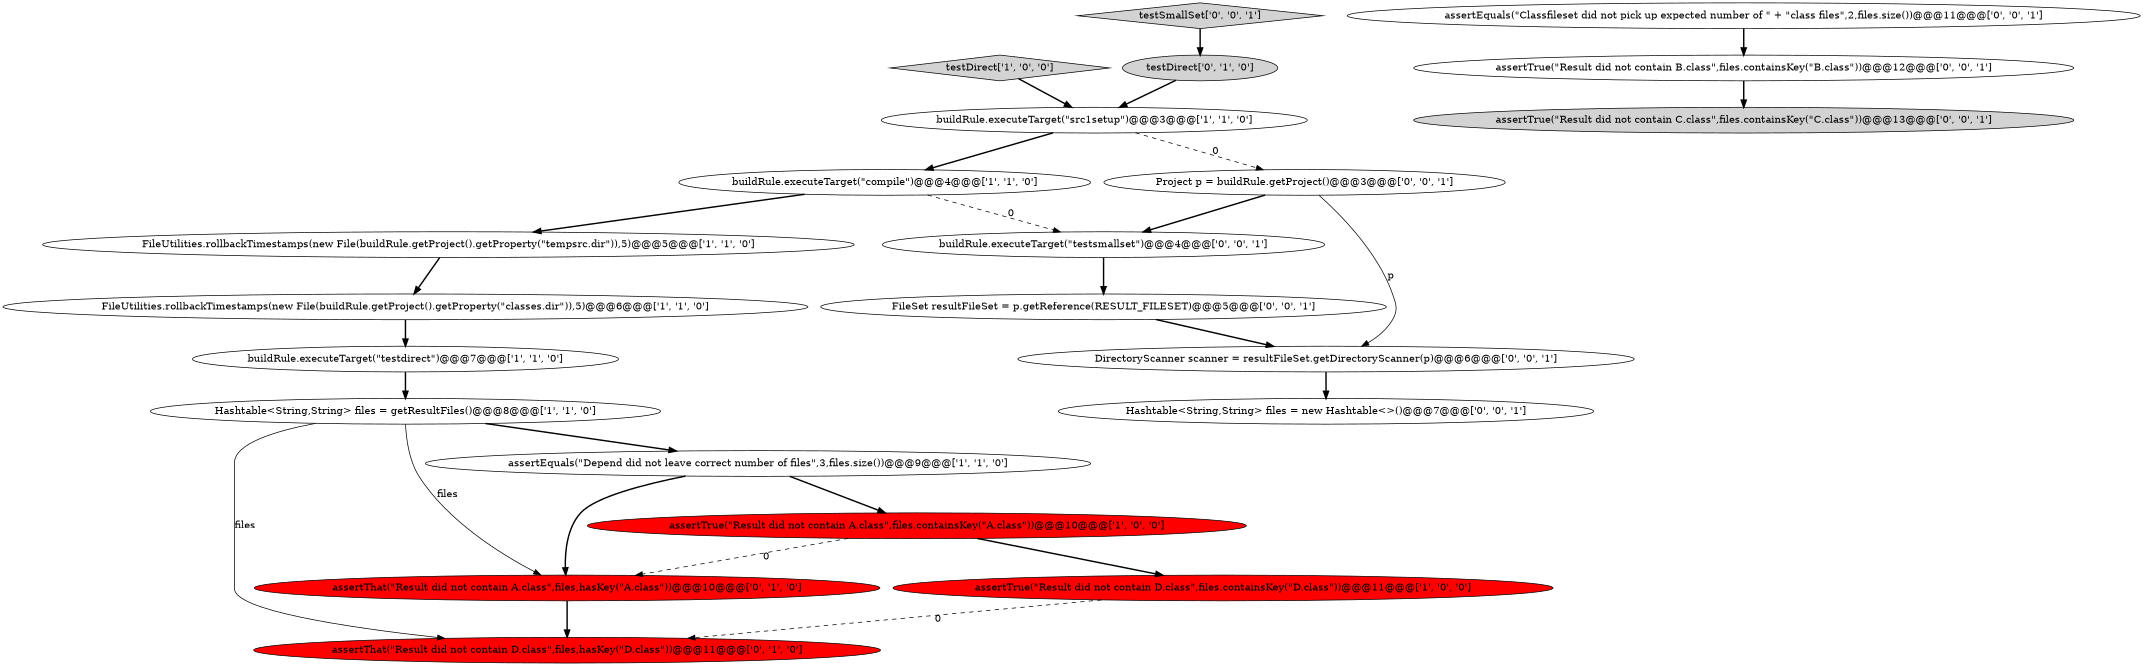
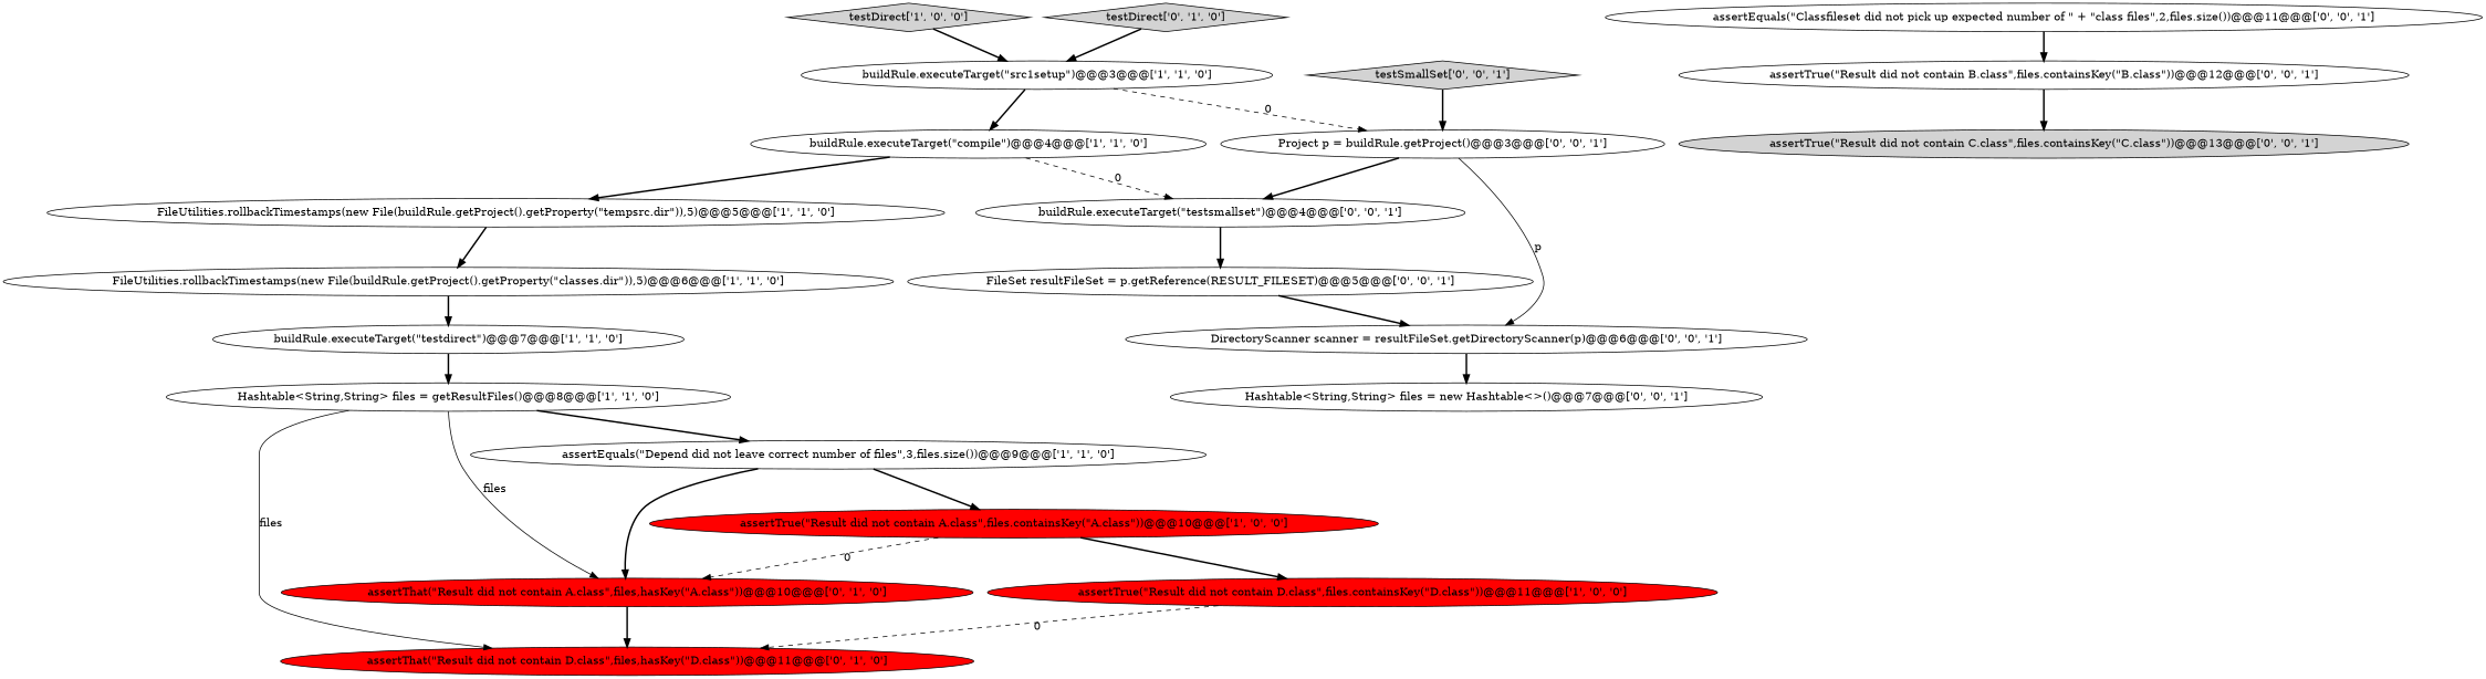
  digraph {
    node [fillcolor=white shape=ellipse style=filled]
    edge [style=bold]
    n1 [label="buildRule.executeTarget(\"testdirect\")@@@7@@@['1', '1', '0']"]
    n2 [label="Hashtable<String,String> files = getResultFiles()@@@8@@@['1', '1', '0']"]
    n3 [label="assertEquals(\"Depend did not leave correct number of files\",3,files.size())@@@9@@@['1', '1', '0']"]
    n4 [fillcolor=red label="assertThat(\"Result did not contain A.class\",files,hasKey(\"A.class\"))@@@10@@@['0', '1', '0']"]
    n5 [fillcolor=red label="assertThat(\"Result did not contain D.class\",files,hasKey(\"D.class\"))@@@11@@@['0', '1', '0']"]
    n6 [fillcolor=red label="assertTrue(\"Result did not contain A.class\",files.containsKey(\"A.class\"))@@@10@@@['1', '0', '0']"]
    n7 [label="buildRule.executeTarget(\"testsmallset\")@@@4@@@['0', '0', '1']"]
    n8 [label="FileSet resultFileSet = p.getReference(RESULT_FILESET)@@@5@@@['0', '0', '1']"]
    n9 [label="DirectoryScanner scanner = resultFileSet.getDirectoryScanner(p)@@@6@@@['0', '0', '1']"]
    n10 [fillcolor=lightgray label="testDirect['1', '0', '0']" shape=diamond]
    n11 [label="buildRule.executeTarget(\"src1setup\")@@@3@@@['1', '1', '0']"]
    n12 [label="Project p = buildRule.getProject()@@@3@@@['0', '0', '1']"]
    n13 [label="buildRule.executeTarget(\"compile\")@@@4@@@['1', '1', '0']"]
    n14 [fillcolor=lightgray label="testSmallSet['0', '0', '1']" shape=diamond]
    n15 [label="Hashtable<String,String> files = new Hashtable<>()@@@7@@@['0', '0', '1']"]
    n16 [label="FileUtilities.rollbackTimestamps(new File(buildRule.getProject().getProperty(\"tempsrc.dir\")),5)@@@5@@@['1', '1', '0']"]
    n17 [label="FileUtilities.rollbackTimestamps(new File(buildRule.getProject().getProperty(\"classes.dir\")),5)@@@6@@@['1', '1', '0']"]
    n18 [fillcolor=red label="assertTrue(\"Result did not contain D.class\",files.containsKey(\"D.class\"))@@@11@@@['1', '0', '0']"]
-   n19 [fillcolor=lightgray label="testDirect['0', '1', '0']"]
+   n19 [fillcolor=lightgray label="testDirect['0', '1', '0']" shape=diamond]
    n20 [label="assertEquals(\"Classfileset did not pick up expected number of \" + \"class files\",2,files.size())@@@11@@@['0', '0', '1']"]
    n21 [label="assertTrue(\"Result did not contain B.class\",files.containsKey(\"B.class\"))@@@12@@@['0', '0', '1']"]
    n22 [fillcolor=lightgray label="assertTrue(\"Result did not contain C.class\",files.containsKey(\"C.class\"))@@@13@@@['0', '0', '1']"]
    n1 -> n2
    n2 -> n3
    n2 -> n4 [label=files style=solid]
    n2 -> n5 [label=files style=solid]
    n3 -> n4
    n3 -> n6
    n4 -> n5
    n6 -> n4 [label=0 style=dashed]
    n6 -> n18
    n7 -> n8
    n8 -> n9
    n9 -> n15
    n10 -> n11
    n11 -> n12 [label=0 style=dashed]
    n11 -> n13
    n12 -> n7
    n12 -> n9 [label=p style=solid]
    n13 -> n7 [label=0 style=dashed]
    n13 -> n16
-   n14 -> n19
+   n14 -> n12
    n16 -> n17
    n17 -> n1
    n18 -> n5 [label=0 style=dashed]
    n19 -> n11
    n20 -> n21
    n21 -> n22
  }
